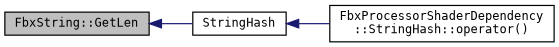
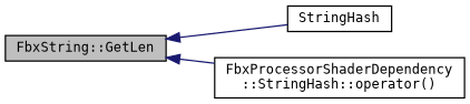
  digraph {
    fontname="DejaVu Sans Mono"
    rankdir=LR
    node [color=black fillcolor=white fontname="DejaVu Sans Mono" fontsize=10 shape=record style=filled]
    edge [color=midnightblue dir=back fontname="DejaVu Sans Mono" fontsize=10 labelfontname=Helvetica labelfontsize=10 style=solid]
    n1 [fillcolor=grey75 fontcolor=black height=0.2 label="FbxString::GetLen" width=0.4]
    n2 [height=0.2 label=StringHash width=0.4]
    n3 [height=0.2 label="FbxProcessorShaderDependency\l::StringHash::operator()" width=0.4]
    n1 -> n2
-   n2 -> n3
+   n1 -> n3
  }
